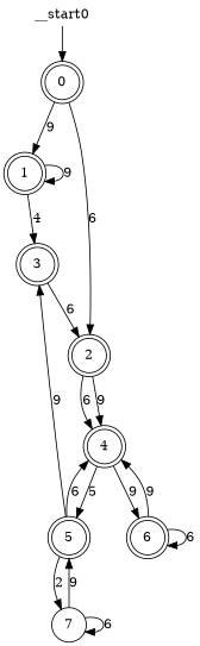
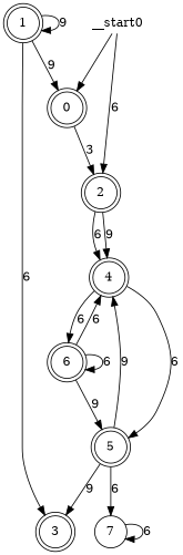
  digraph {
    node [shape=doublecircle]
    n1 [label=0]
    n2 [label=1]
    n3 [label=2]
    n4 [label=3]
    n5 [label=4]
    n6 [label=5]
    n7 [label=6]
    n8 [label=7 shape=circle]
    __start0 [height=0 shape=none width=0]
-   n1 -> n2 [label=9]
-   n1 -> n3 [label=6]
+   n2 -> n1 [label=9]
+   n1 -> n3 [label=3]
    n2 -> n2 [label=9]
-   n2 -> n4 [label=4]
+   n2 -> n4 [label=6]
    n3 -> n5 [label=9]
    n3 -> n5 [label=6]
-   n4 -> n3 [label=6]
-   n5 -> n6 [label=5]
-   n5 -> n7 [label=9]
+   __start0 -> n3 [label=6]
+   n5 -> n6 [label=6]
+   n5 -> n7 [label=6]
    n6 -> n4 [label=9]
-   n6 -> n5 [label=6]
-   n6 -> n8 [label=2]
-   n7 -> n5 [label=9]
+   n6 -> n5 [label=9]
+   n6 -> n8 [label=6]
+   n7 -> n5 [label=6]
    n7 -> n7 [label=6]
-   n8 -> n6 [label=9]
+   n7 -> n6 [label=9]
    n8 -> n8 [label=6]
    __start0 -> n1
  }
